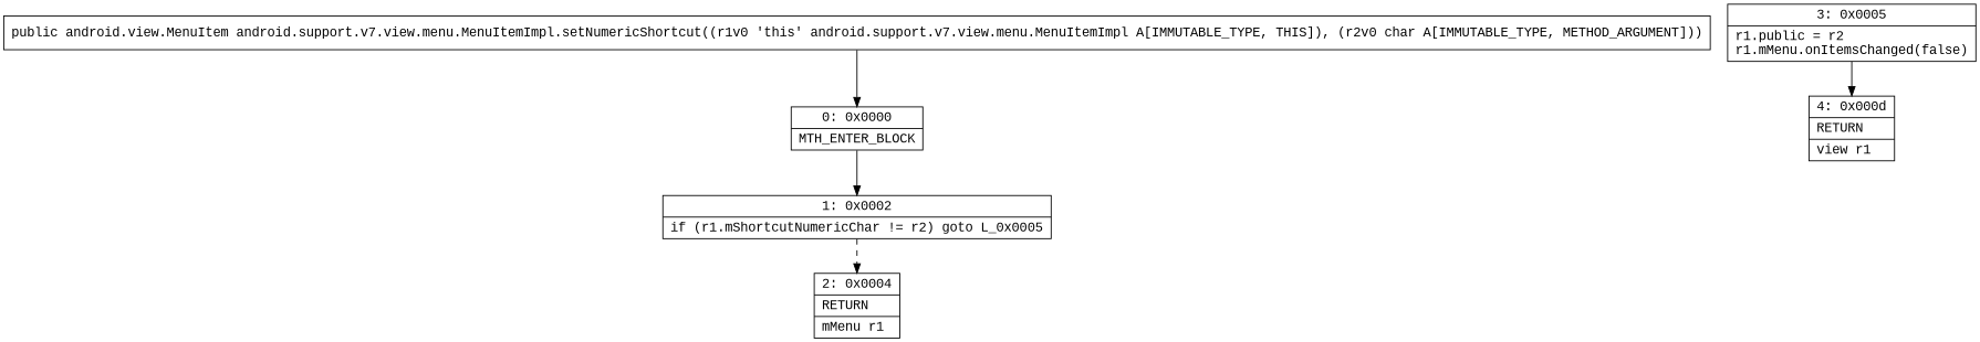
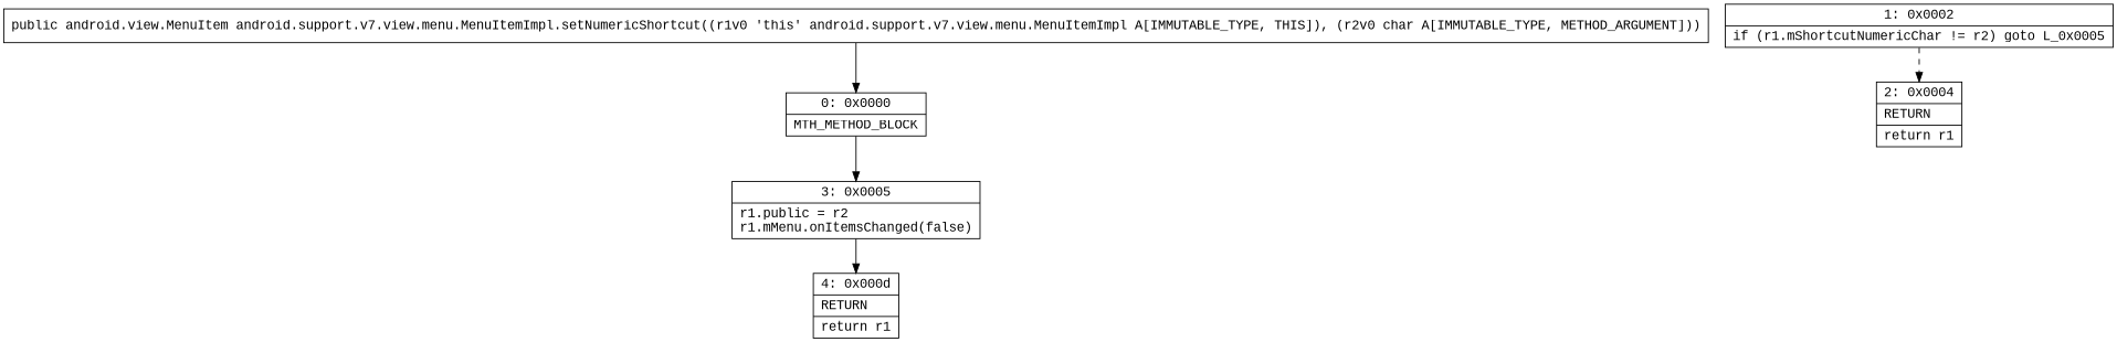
  digraph {
    fontname="Liberation Mono"
    node [fontname="Liberation Mono" shape=record]
    edge [fontname="Liberation Mono"]
-   n1 [label="{0\:\ 0x0000|MTH_ENTER_BLOCK\l}"]
+   n1 [label="{0\:\ 0x0000|MTH_METHOD_BLOCK\l}"]
    n2 [label="{1\:\ 0x0002|if (r1.mShortcutNumericChar != r2) goto L_0x0005\l}"]
-   n3 [label="{2\:\ 0x0004|RETURN\l|mMenu r1\l}"]
+   n3 [label="{2\:\ 0x0004|RETURN\l|return r1\l}"]
    n4 [label="{3\:\ 0x0005|r1.public = r2\lr1.mMenu.onItemsChanged(false)\l}"]
-   n5 [label="{4\:\ 0x000d|RETURN\l|view r1\l}"]
+   n5 [label="{4\:\ 0x000d|RETURN\l|return r1\l}"]
    n6 [label="{public android.view.MenuItem android.support.v7.view.menu.MenuItemImpl.setNumericShortcut((r1v0 'this' android.support.v7.view.menu.MenuItemImpl A[IMMUTABLE_TYPE, THIS]), (r2v0 char A[IMMUTABLE_TYPE, METHOD_ARGUMENT])) }"]
-   n1 -> n2
+   n1 -> n4
    n2 -> n3 [style=dashed]
    n4 -> n5
    n6 -> n1
  }
